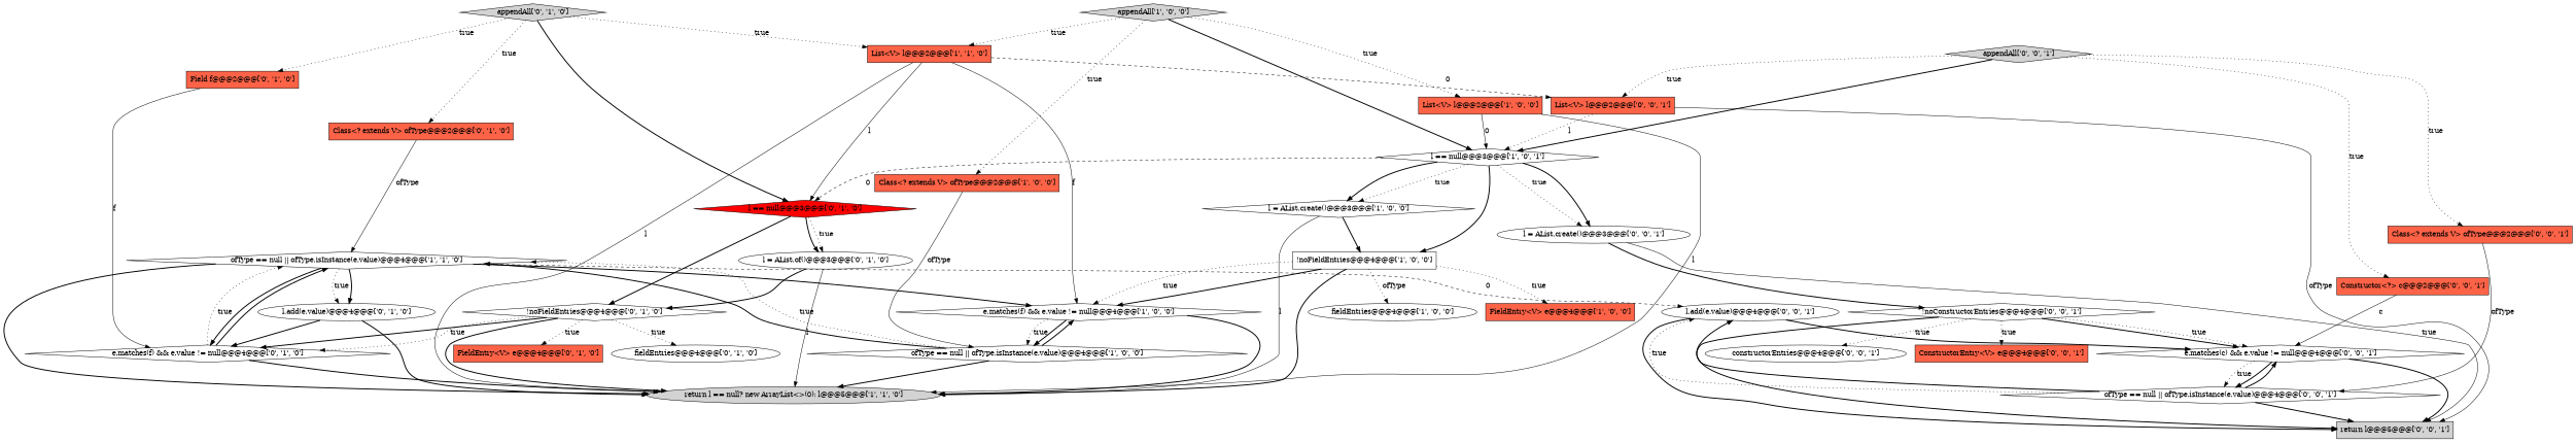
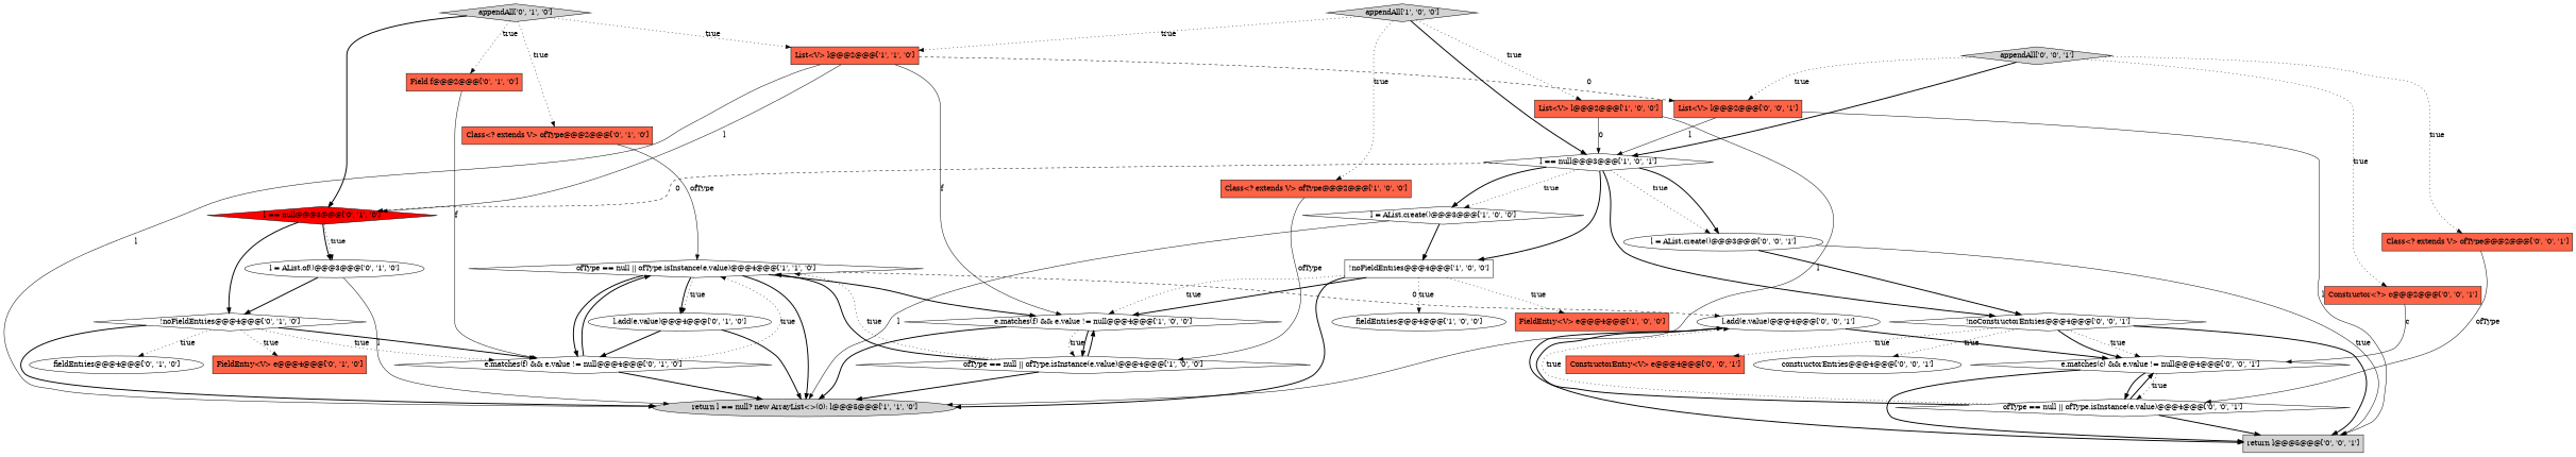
  digraph {
    node [fillcolor=white shape=diamond style=filled]
    edge [style=bold]
    n1 [label="ofType == null || ofType.isInstance(e.value)@@@4@@@['1', '1', '0']"]
    n2 [label="e.matches(f) && e.value != null@@@4@@@['1', '0', '0']"]
    n3 [label="l.add(e.value)@@@4@@@['0', '0', '1']" shape=ellipse]
    n4 [label="l.add(e.value)@@@4@@@['0', '1', '0']" shape=ellipse]
    n5 [label="e.matches(f) && e.value != null@@@4@@@['0', '1', '0']"]
    n6 [fillcolor=lightgray label="return l == null? new ArrayList<>(0): l@@@5@@@['1', '1', '0']" shape=ellipse]
    n7 [label="ofType == null || ofType.isInstance(e.value)@@@4@@@['1', '0', '0']"]
    n8 [fillcolor=lightgray label="return l@@@5@@@['0', '0', '1']" shape=box]
    n9 [label="e.matches(c) && e.value != null@@@4@@@['0', '0', '1']"]
    n10 [label="ofType == null || ofType.isInstance(e.value)@@@4@@@['0', '0', '1']"]
    n11 [fillcolor=tomato label="Field f@@@2@@@['0', '1', '0']" shape=box]
    n12 [label="l = AList.of()@@@3@@@['0', '1', '0']" shape=ellipse]
    n13 [label="!noFieldEntries@@@4@@@['0', '1', '0']"]
    n14 [fillcolor=tomato label="FieldEntry<V> e@@@4@@@['0', '1', '0']" shape=box]
    n15 [label="fieldEntries@@@4@@@['0', '1', '0']" shape=ellipse]
    n16 [fillcolor=lightgray label="appendAll['0', '1', '0']"]
    n17 [fillcolor=tomato label="Class<? extends V> ofType@@@2@@@['0', '1', '0']" shape=box]
    n18 [fillcolor=red label="l == null@@@3@@@['0', '1', '0']"]
    n19 [fillcolor=tomato label="List<V> l@@@2@@@['1', '1', '0']" shape=box]
    n20 [fillcolor=tomato label="List<V> l@@@2@@@['0', '0', '1']" shape=box]
    n21 [fillcolor=tomato label="Constructor<?> c@@@2@@@['0', '0', '1']" shape=box]
    n22 [label="fieldEntries@@@4@@@['1', '0', '0']" shape=ellipse]
    n23 [label="!noConstructorEntries@@@4@@@['0', '0', '1']"]
    n24 [fillcolor=tomato label="ConstructorEntry<V> e@@@4@@@['0', '0', '1']" shape=box]
    n25 [label="constructorEntries@@@4@@@['0', '0', '1']" shape=ellipse]
    n26 [fillcolor=lightgray label="appendAll['0', '0', '1']"]
    n27 [fillcolor=tomato label="Class<? extends V> ofType@@@2@@@['0', '0', '1']" shape=box]
    n28 [label="l == null@@@3@@@['1', '0', '1']"]
    n29 [label="!noFieldEntries@@@4@@@['1', '0', '0']" shape=box]
    n30 [label="l = AList.create()@@@3@@@['1', '0', '0']"]
    n31 [label="l = AList.create()@@@3@@@['0', '0', '1']" shape=ellipse]
    n32 [fillcolor=tomato label="List<V> l@@@2@@@['1', '0', '0']" shape=box]
    n33 [fillcolor=tomato label="Class<? extends V> ofType@@@2@@@['1', '0', '0']" shape=box]
    n34 [fillcolor=tomato label="FieldEntry<V> e@@@4@@@['1', '0', '0']" shape=box]
    n35 [fillcolor=lightgray label="appendAll['1', '0', '0']"]
    n1 -> n2
    n1 -> n3 [label=0 style=dashed]
    n1 -> n4
    n1 -> n4 [label=true style=dotted]
    n1 -> n5
    n1 -> n6
    n2 -> n6
    n2 -> n7
    n2 -> n7 [label=true style=dotted]
    n3 -> n8
    n3 -> n9
    n4 -> n5
    n4 -> n6
    n5 -> n1
    n5 -> n1 [label=true style=dotted]
    n5 -> n6
    n7 -> n1 [label=true style=dotted]
    n7 -> n1
    n7 -> n2
    n7 -> n6
    n9 -> n8
    n9 -> n10 [label=true style=dotted]
    n9 -> n10
    n10 -> n3 [label=true style=dotted]
    n10 -> n3
    n10 -> n8
    n10 -> n9
    n11 -> n5 [label=f style=solid]
    n12 -> n6 [label=l style=solid]
    n12 -> n13
    n13 -> n5 [label=true style=dotted]
    n13 -> n5
    n13 -> n6
    n13 -> n14 [label=true style=dotted]
    n13 -> n15 [label=true style=dotted]
    n16 -> n11 [label=true style=dotted]
    n16 -> n17 [label=true style=dotted]
    n16 -> n18
    n16 -> n19 [label=true style=dotted]
    n17 -> n1 [label=ofType style=solid]
    n18 -> n12 [label=true style=dotted]
    n18 -> n12
    n18 -> n13
    n19 -> n2 [label=f style=solid]
    n19 -> n6 [label=l style=solid]
    n19 -> n18 [label=l style=solid]
    n19 -> n20 [label=0 style=dashed]
-   n20 -> n8 [label=ofType style=solid]
-   n20 -> n28 [label=l style=dotted]
+   n20 -> n8 [label=l style=solid]
+   n20 -> n28 [label=l style=solid]
    n21 -> n9 [label=c style=solid]
    n23 -> n8
    n23 -> n9
    n23 -> n9 [label=true style=dotted]
    n23 -> n24 [label=true style=dotted]
    n23 -> n25 [label=true style=dotted]
    n26 -> n20 [label=true style=dotted]
    n26 -> n21 [label=true style=dotted]
    n26 -> n27 [label=true style=dotted]
    n26 -> n28
    n27 -> n10 [label=ofType style=solid]
    n28 -> n18 [label=0 style=dashed]
+   n28 -> n23
    n28 -> n29
    n28 -> n30 [label=true style=dotted]
    n28 -> n30
    n28 -> n31 [label=true style=dotted]
    n28 -> n31
    n29 -> n2
    n29 -> n2 [label=true style=dotted]
    n29 -> n6
-   n29 -> n22 [label=ofType style=dotted]
+   n29 -> n22 [label=true style=dotted]
    n29 -> n34 [label=true style=dotted]
    n30 -> n6 [label=l style=solid]
    n30 -> n29
    n31 -> n8 [label=true style=solid]
    n31 -> n23
    n32 -> n6 [label=l style=solid]
    n32 -> n28 [label=0 style=solid]
    n33 -> n7 [label=ofType style=solid]
    n35 -> n19 [label=true style=dotted]
    n35 -> n28
    n35 -> n32 [label=true style=dotted]
    n35 -> n33 [label=true style=dotted]
  }
